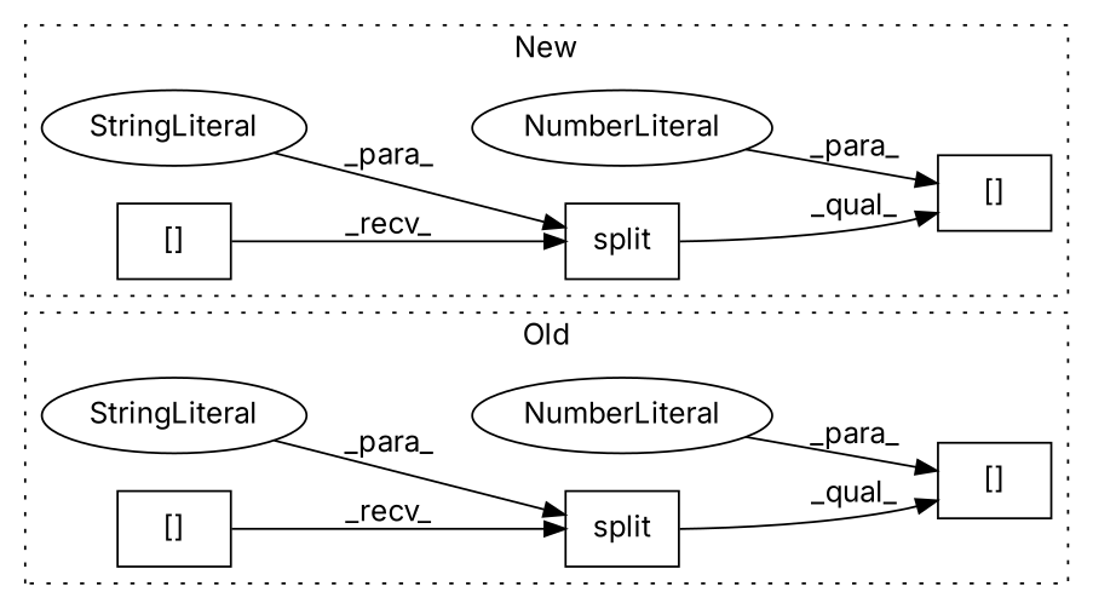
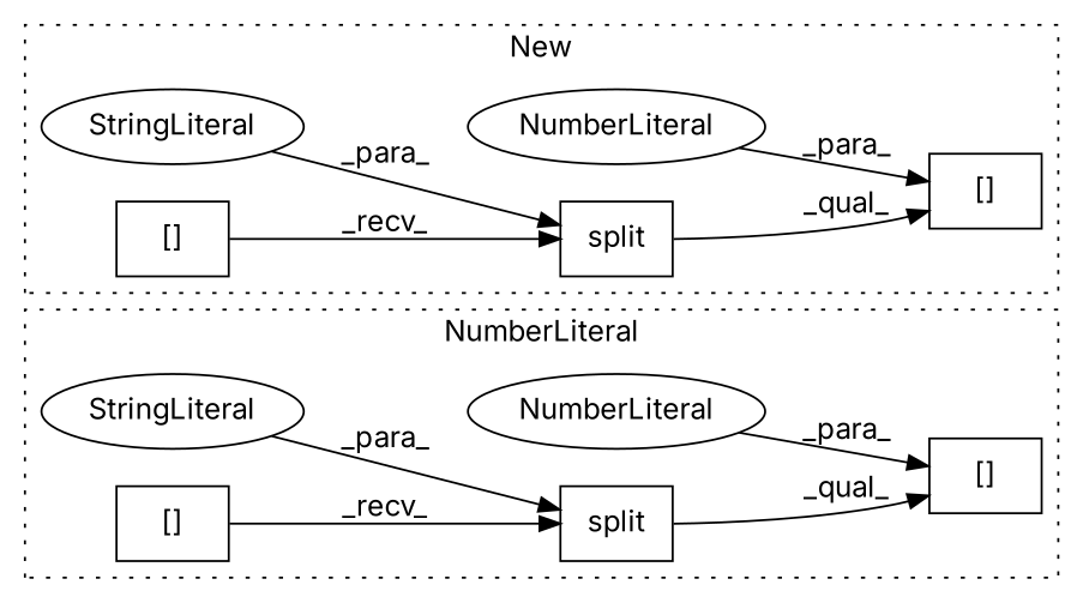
  digraph {
    rankdir=LR
    fontname=Inter
    node [a=2 l="6,1" shape=box fontname=Inter]
    edge [fontname=Inter]
    n1 [a=32 label=split s="5265,5280"]
    n2 [l="53,1" label="[]" s="5229,5283"]
    n3 [a=45 l=9 label=StringLiteral s=5271 shape=ellipse]
    n4 [a=34 l=1 label=NumberLiteral s=5282 shape=ellipse]
    n5 [l="33,1" label="[]" s="5229,5263"]
    n6 [l="39,1" label="[]" s="5293,5333"]
    n7 [a=34 l=1 label=NumberLiteral s=5332 shape=ellipse]
    n8 [a=32 label=split s="5315,5330"]
    n9 [a=45 l=9 label=StringLiteral s=5321 shape=ellipse]
    n10 [l="5,1" label="[]" s="5293,5313"]
    subgraph cluster_1 {
-     label=Old
+     label=NumberLiteral
      style=dotted
      n1
      n2
      n3
      n4
      n5
    }
    subgraph cluster_2 {
      label=New
      style=dotted
      n6
      n7
      n8
      n9
      n10
    }
    n1 -> n2 [label=_qual_]
    n3 -> n1 [label=_para_]
    n4 -> n2 [label=_para_]
    n5 -> n1 [label=_recv_]
    n7 -> n6 [label=_para_]
    n8 -> n6 [label=_qual_]
    n9 -> n8 [label=_para_]
    n10 -> n8 [label=_recv_]
  }
